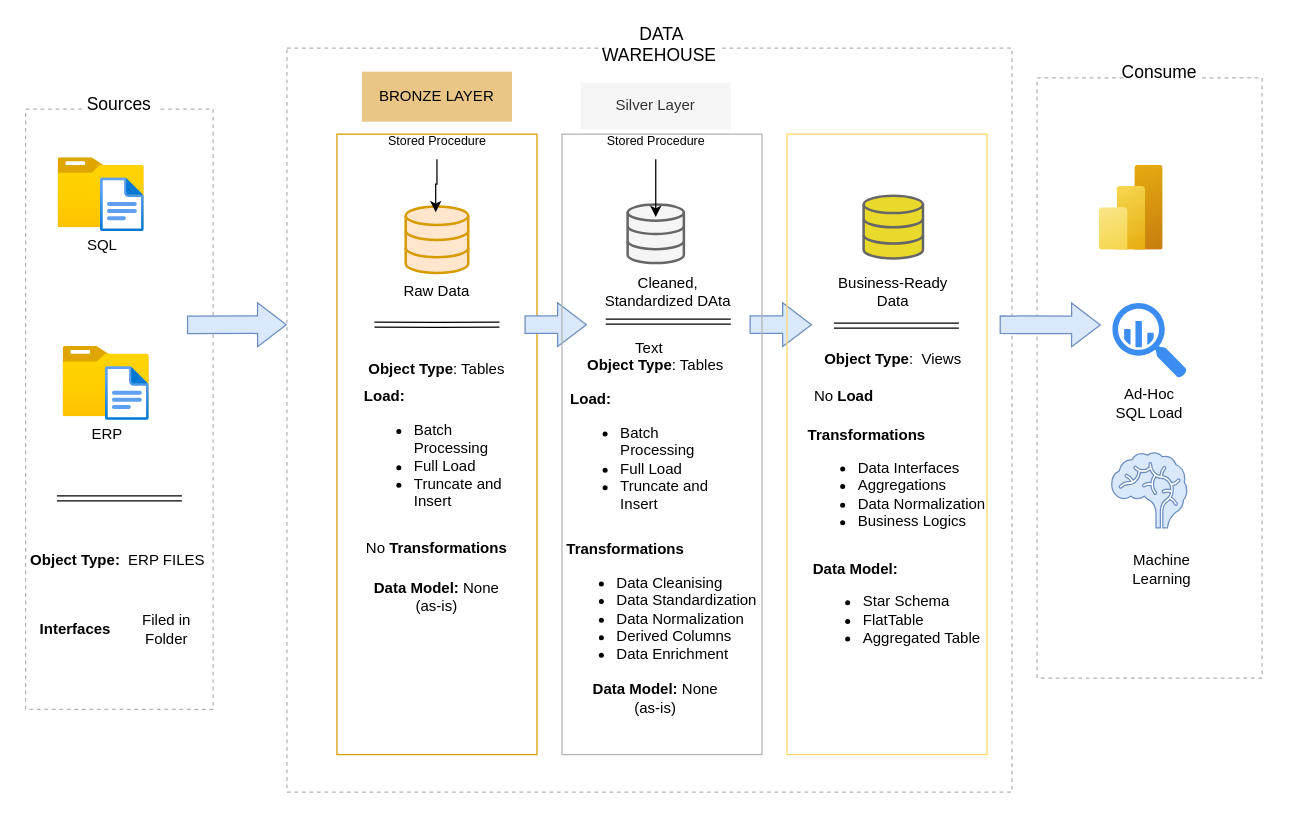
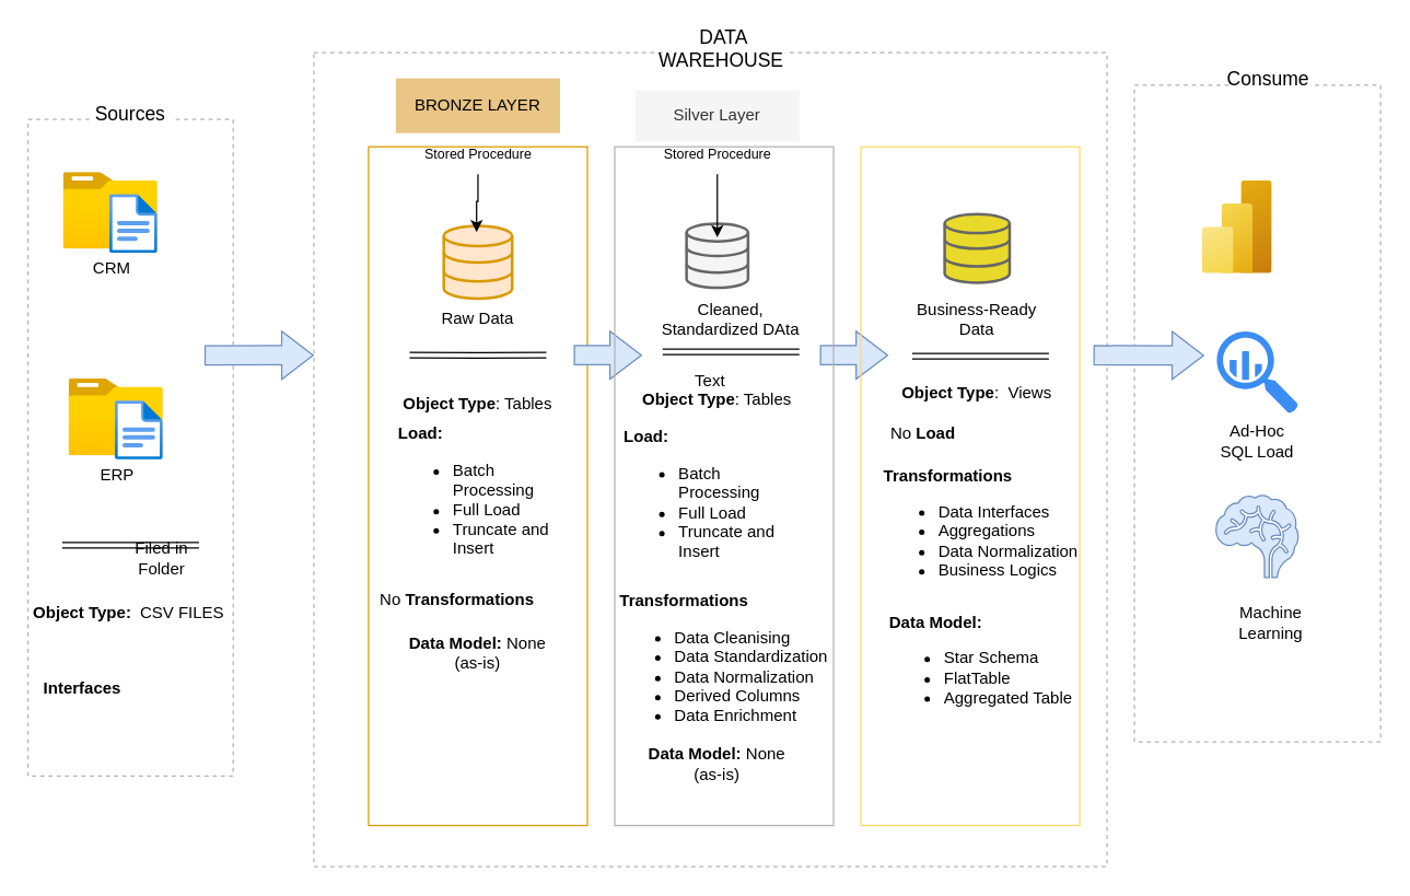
  <mxCell id="0" />
  <mxCell id="1" parent="0" />
  <mxCell id="2" value="" style="rounded=0;whiteSpace=wrap;html=1;fillColor=none;strokeColor=#B3B3B3;dashed=1;" parent="1" vertex="1"><mxGeometry x="229" y="38" width="580" height="595" as="geometry" /></mxCell>
  <mxCell id="3" value="" style="rounded=0;whiteSpace=wrap;html=1;fillColor=none;strokeColor=#B3B3B3;dashed=1;" parent="1" vertex="1"><mxGeometry x="20" y="86.8" width="150" height="480" as="geometry" /></mxCell>
  <mxCell id="4" value="" style="rounded=0;whiteSpace=wrap;html=1;fillColor=none;dashed=1;strokeColor=#B3B3B3;" parent="1" vertex="1"><mxGeometry x="829" y="61.78" width="180" height="480" as="geometry" /></mxCell>
  <mxCell id="5" value="&lt;font style=&quot;font-size: 14px;&quot;&gt;Consume&amp;nbsp;&lt;/font&gt;" style="text;html=1;align=center;verticalAlign=middle;whiteSpace=wrap;rounded=0;fillColor=default;" parent="1" vertex="1"><mxGeometry x="899" y="41.78" width="60" height="30" as="geometry" /></mxCell>
  <mxCell id="6" value="BRONZE LAYER" style="rounded=0;whiteSpace=wrap;html=1;labelBackgroundColor=light-dark(#e9c586, #ededed);fillColor=light-dark(#e9c586, #ededed);strokeColor=none;" parent="1" vertex="1"><mxGeometry x="289" y="56.78" width="120" height="40" as="geometry" /></mxCell>
  <mxCell id="7" value="" style="rounded=0;whiteSpace=wrap;html=1;labelBackgroundColor=light-dark(#e9c586, #ededed);fillColor=none;strokeColor=#D79B00;" parent="1" vertex="1"><mxGeometry x="269" y="106.78" width="160" height="496.22" as="geometry" /></mxCell>
  <mxCell id="8" value="Silver Layer" style="rounded=0;whiteSpace=wrap;html=1;labelBackgroundColor=light-dark(#f5f5f5, #ededed);fillColor=#f5f5f5;fontColor=#333333;strokeColor=none;" parent="1" vertex="1"><mxGeometry x="464" y="65.56" width="120" height="37.44" as="geometry" /></mxCell>
- <mxCell id="9" value="SQL" style="image;aspect=fixed;html=1;points=[];align=center;fontSize=12;image=img/lib/azure2/general/Folder_Blank.svg;" parent="1" vertex="1"><mxGeometry x="46" y="125.8" width="69" height="56.0" as="geometry" /></mxCell>
+ <mxCell id="9" value="CRM" style="image;aspect=fixed;html=1;points=[];align=center;fontSize=12;image=img/lib/azure2/general/Folder_Blank.svg;" parent="1" vertex="1"><mxGeometry x="46" y="125.8" width="69" height="56.0" as="geometry" /></mxCell>
  <mxCell id="10" value="" style="image;aspect=fixed;html=1;points=[];align=center;fontSize=12;image=img/lib/azure2/general/File.svg;" parent="1" vertex="1"><mxGeometry x="80" y="141.8" width="35" height="43.13" as="geometry" /></mxCell>
  <mxCell id="11" value="ERP" style="image;aspect=fixed;html=1;points=[];align=center;fontSize=12;image=img/lib/azure2/general/Folder_Blank.svg;" parent="1" vertex="1"><mxGeometry x="50" y="276.8" width="69" height="56.0" as="geometry" /></mxCell>
  <mxCell id="12" value="" style="image;aspect=fixed;html=1;points=[];align=center;fontSize=12;image=img/lib/azure2/general/File.svg;" parent="1" vertex="1"><mxGeometry x="84" y="292.8" width="35" height="43.13" as="geometry" /></mxCell>
  <mxCell id="13" value="" style="shape=link;html=1;rounded=0;" parent="1" edge="1"><mxGeometry width="100" relative="1" as="geometry"><mxPoint x="45" y="398.02" as="sourcePoint" /><mxPoint x="145" y="398.02" as="targetPoint" /></mxGeometry></mxCell>
- <mxCell id="14" value="ERP FILES" style="text;html=1;align=center;verticalAlign=middle;whiteSpace=wrap;rounded=0;" parent="1" vertex="1"><mxGeometry x="96" y="433.02" width="74" height="30" as="geometry" /></mxCell>
- <mxCell id="15" value="Filed in Folder" style="text;html=1;align=center;verticalAlign=middle;whiteSpace=wrap;rounded=0;" parent="1" vertex="1"><mxGeometry x="96" y="488.02" width="74" height="30" as="geometry" /></mxCell>
+ <mxCell id="14" value="CSV FILES" style="text;html=1;align=center;verticalAlign=middle;whiteSpace=wrap;rounded=0;" parent="1" vertex="1"><mxGeometry x="96" y="433.02" width="74" height="30" as="geometry" /></mxCell>
+ <mxCell id="15" value="Filed in Folder" style="text;html=1;align=center;verticalAlign=middle;whiteSpace=wrap;rounded=0;" parent="1" vertex="1"><mxGeometry x="81" y="393.02" width="74" height="30" as="geometry" /></mxCell>
  <mxCell id="16" value="&lt;b&gt;Object Type:&lt;/b&gt;" style="text;html=1;align=center;verticalAlign=middle;whiteSpace=wrap;rounded=0;" parent="1" vertex="1"><mxGeometry x="20" y="433.02" width="80" height="30" as="geometry" /></mxCell>
  <mxCell id="17" value="&lt;b&gt;Interfaces&lt;/b&gt;" style="text;html=1;align=center;verticalAlign=middle;whiteSpace=wrap;rounded=0;" parent="1" vertex="1"><mxGeometry x="30" y="488.02" width="60" height="30" as="geometry" /></mxCell>
  <mxCell id="18" value="" style="html=1;verticalLabelPosition=bottom;align=center;labelBackgroundColor=#ffffff;verticalAlign=top;strokeWidth=2;strokeColor=#d79b00;shadow=0;dashed=0;shape=mxgraph.ios7.icons.data;fillColor=#ffe6cc;" parent="1" vertex="1"><mxGeometry x="324" y="164.69" width="50" height="53.09" as="geometry" /></mxCell>
  <mxCell id="19" value="" style="shape=flexArrow;endArrow=classic;html=1;rounded=0;fillColor=#dae8fc;strokeColor=#6c8ebf;width=14;endSize=7.33;" parent="1" edge="1"><mxGeometry width="50" height="50" relative="1" as="geometry"><mxPoint x="149" y="259.26" as="sourcePoint" /><mxPoint x="229" y="259.19" as="targetPoint" /></mxGeometry></mxCell>
  <mxCell id="20" value="" style="shape=flexArrow;endArrow=classic;html=1;rounded=0;fillColor=#dae8fc;strokeColor=#6c8ebf;width=14;endSize=7.33;" parent="1" edge="1"><mxGeometry width="50" height="50" relative="1" as="geometry"><mxPoint x="419" y="259.19" as="sourcePoint" /><mxPoint x="469" y="259.19" as="targetPoint" /></mxGeometry></mxCell>
  <mxCell id="21" value="" style="shape=flexArrow;endArrow=classic;html=1;rounded=0;fillColor=#dae8fc;strokeColor=#6c8ebf;width=14;endSize=7.33;" parent="1" edge="1"><mxGeometry width="50" height="50" relative="1" as="geometry"><mxPoint x="599" y="259.19" as="sourcePoint" /><mxPoint x="649" y="259.19" as="targetPoint" /></mxGeometry></mxCell>
  <mxCell id="22" value="" style="shape=flexArrow;endArrow=classic;html=1;rounded=0;fillColor=#dae8fc;strokeColor=#6c8ebf;width=14;endSize=7.33;entryX=0.006;entryY=0.417;entryDx=0;entryDy=0;entryPerimeter=0;" parent="1" edge="1"><mxGeometry width="50" height="50" relative="1" as="geometry"><mxPoint x="799" y="259.19" as="sourcePoint" /><mxPoint x="880.08" y="259.35" as="targetPoint" /><Array as="points" /></mxGeometry></mxCell>
  <mxCell id="23" value="Raw Data" style="text;html=1;align=center;verticalAlign=middle;whiteSpace=wrap;rounded=0;" parent="1" vertex="1"><mxGeometry x="319" y="217.78" width="60" height="30" as="geometry" /></mxCell>
  <mxCell id="24" value="" style="shape=link;html=1;rounded=0;" parent="1" edge="1"><mxGeometry width="100" relative="1" as="geometry"><mxPoint x="299" y="259.19" as="sourcePoint" /><mxPoint x="399" y="259.19" as="targetPoint" /><Array as="points"><mxPoint x="349" y="259.28" /></Array></mxGeometry></mxCell>
  <mxCell id="25" value="&lt;b&gt;Object Type&lt;/b&gt;: Tables" style="text;html=1;align=center;verticalAlign=middle;whiteSpace=wrap;rounded=0;" parent="1" vertex="1"><mxGeometry x="289" y="279.91" width="120" height="30" as="geometry" /></mxCell>
  <mxCell id="26" value="&lt;font style=&quot;font-size: 14px;&quot;&gt;DATA WAREHOUSE&amp;nbsp;&lt;/font&gt;" style="text;html=1;align=center;verticalAlign=middle;whiteSpace=wrap;rounded=0;fillColor=default;" parent="1" vertex="1"><mxGeometry x="484" y="20" width="90" height="30" as="geometry" /></mxCell>
  <mxCell id="27" value="&lt;font style=&quot;font-size: 14px;&quot;&gt;Sources&lt;/font&gt;" style="text;html=1;align=center;verticalAlign=middle;whiteSpace=wrap;rounded=0;fillColor=default;" parent="1" vertex="1"><mxGeometry x="65" y="68.02" width="60" height="30" as="geometry" /></mxCell>
  <mxCell id="28" value="" style="image;aspect=fixed;html=1;points=[];align=center;fontSize=12;image=img/lib/azure2/analytics/Power_BI_Embedded.svg;" vertex="1" parent="1"><mxGeometry x="879" y="131.78" width="51" height="68" as="geometry" /></mxCell>
  <mxCell id="29" value="" style="sketch=0;html=1;aspect=fixed;strokeColor=none;shadow=0;fillColor=#3B8DF1;verticalAlign=top;labelPosition=center;verticalLabelPosition=bottom;shape=mxgraph.gcp2.big_query" vertex="1" parent="1"><mxGeometry x="889.3" y="241.78" width="59.4" height="60" as="geometry" /></mxCell>
  <mxCell id="30" value="" style="shape=mxgraph.signs.healthcare.brain;html=1;pointerEvents=1;fillColor=#dae8fc;strokeColor=#6c8ebf;verticalLabelPosition=bottom;verticalAlign=top;align=center;" vertex="1" parent="1"><mxGeometry x="888.7" y="361.78" width="60" height="60" as="geometry" /></mxCell>
  <mxCell id="31" value="&lt;b&gt;Load:&lt;/b&gt;&lt;div&gt;&lt;ul&gt;&lt;li&gt;Batch Processing&amp;nbsp;&lt;/li&gt;&lt;li&gt;Full Load&lt;/li&gt;&lt;li&gt;Truncate and Insert&lt;/li&gt;&lt;/ul&gt;&lt;/div&gt;" style="text;html=1;align=left;verticalAlign=middle;whiteSpace=wrap;rounded=0;" vertex="1" parent="1"><mxGeometry x="289" y="319.91" width="120" height="90" as="geometry" /></mxCell>
- <mxCell id="32" value="No&lt;b&gt; Transformations&lt;/b&gt;" style="text;html=1;align=center;verticalAlign=middle;whiteSpace=wrap;rounded=0;" vertex="1" parent="1"><mxGeometry x="289" y="423" width="120" height="30" as="geometry" /></mxCell>
+ <mxCell id="32" value="No&lt;b&gt; Transformations&lt;/b&gt;" style="text;html=1;align=center;verticalAlign=middle;whiteSpace=wrap;rounded=0;" vertex="1" parent="1"><mxGeometry x="274" y="423" width="120" height="30" as="geometry" /></mxCell>
  <mxCell id="33" value="&lt;b&gt;Data Model:&lt;/b&gt; None (as-is)" style="text;html=1;align=center;verticalAlign=middle;whiteSpace=wrap;rounded=0;" vertex="1" parent="1"><mxGeometry x="289" y="461.78" width="120" height="30" as="geometry" /></mxCell>
  <mxCell id="34" value="" style="rounded=0;whiteSpace=wrap;html=1;labelBackgroundColor=light-dark(#e9c586, #ededed);fillColor=none;strokeColor=#B3B3B3;" vertex="1" parent="1"><mxGeometry x="449" y="106.78" width="160" height="496.22" as="geometry" /></mxCell>
  <mxCell id="35" value="" style="rounded=0;whiteSpace=wrap;html=1;labelBackgroundColor=light-dark(#e9c586, #ededed);fillColor=none;strokeColor=#FFD966;" vertex="1" parent="1"><mxGeometry x="629" y="106.78" width="160" height="496.22" as="geometry" /></mxCell>
  <mxCell id="36" value="" style="html=1;verticalLabelPosition=bottom;align=center;labelBackgroundColor=#ffffff;verticalAlign=top;strokeWidth=2;strokeColor=#666666;shadow=0;dashed=0;shape=mxgraph.ios7.icons.data;fillColor=light-dark(#e9d92b, #1a1a1a);fontColor=#333333;" vertex="1" parent="1"><mxGeometry x="690.25" y="156.13" width="47.5" height="50" as="geometry" /></mxCell>
  <mxCell id="37" value="Business-Ready Data" style="text;html=1;align=center;verticalAlign=middle;whiteSpace=wrap;rounded=0;" vertex="1" parent="1"><mxGeometry x="659" y="217.78" width="110" height="30" as="geometry" /></mxCell>
  <mxCell id="38" value="" style="shape=link;html=1;rounded=0;" edge="1" parent="1"><mxGeometry width="100" relative="1" as="geometry"><mxPoint x="666.5" y="259.91" as="sourcePoint" /><mxPoint x="766.5" y="259.91" as="targetPoint" /></mxGeometry></mxCell>
  <mxCell id="39" value="&lt;b&gt;Object Type&lt;/b&gt;:&amp;nbsp; Views" style="text;html=1;align=center;verticalAlign=middle;whiteSpace=wrap;rounded=0;" vertex="1" parent="1"><mxGeometry x="654" y="272.41" width="120" height="30" as="geometry" /></mxCell>
  <mxCell id="40" value="No&lt;b&gt; Load&lt;/b&gt;" style="text;html=1;align=left;verticalAlign=middle;whiteSpace=wrap;rounded=0;" vertex="1" parent="1"><mxGeometry x="649" y="272.41" width="120" height="90" as="geometry" /></mxCell>
  <mxCell id="41" value="" style="html=1;verticalLabelPosition=bottom;align=center;labelBackgroundColor=#ffffff;verticalAlign=top;strokeWidth=2;strokeColor=#666666;shadow=0;dashed=0;shape=mxgraph.ios7.icons.data;fillColor=#f5f5f5;fontColor=#333333;" vertex="1" parent="1"><mxGeometry x="501.5" y="163" width="45" height="46.91" as="geometry" /></mxCell>
  <mxCell id="42" value="Cleaned, Standardized DAta" style="text;html=1;align=center;verticalAlign=middle;whiteSpace=wrap;rounded=0;" vertex="1" parent="1"><mxGeometry x="479" y="217.78" width="110" height="30" as="geometry" /></mxCell>
  <mxCell id="43" value="" style="shape=link;html=1;rounded=0;" edge="1" parent="1"><mxGeometry width="100" relative="1" as="geometry"><mxPoint x="484" y="256.78" as="sourcePoint" /><mxPoint x="584" y="256.78" as="targetPoint" /></mxGeometry></mxCell>
  <mxCell id="44" value="&lt;b&gt;Load:&lt;/b&gt;&lt;div&gt;&lt;ul&gt;&lt;li&gt;Batch Processing&lt;/li&gt;&lt;li&gt;Full Load&lt;/li&gt;&lt;li&gt;Truncate and Insert&lt;/li&gt;&lt;/ul&gt;&lt;/div&gt;" style="text;html=1;align=left;verticalAlign=middle;whiteSpace=wrap;rounded=0;" vertex="1" parent="1"><mxGeometry x="454" y="321.78" width="120" height="90" as="geometry" /></mxCell>
  <mxCell id="45" value="&lt;b&gt;Object Type&lt;/b&gt;: Tables" style="text;html=1;align=center;verticalAlign=middle;whiteSpace=wrap;rounded=0;" vertex="1" parent="1"><mxGeometry x="464" y="276.78" width="120" height="30" as="geometry" /></mxCell>
  <mxCell id="46" value="&lt;div style=&quot;text-align: left;&quot;&gt;&lt;b style=&quot;background-color: transparent; color: light-dark(rgb(0, 0, 0), rgb(255, 255, 255));&quot;&gt;Transformations&lt;/b&gt;&lt;/div&gt;&lt;div style=&quot;text-align: left;&quot;&gt;&lt;ul&gt;&lt;li&gt;Data Cleanising&lt;/li&gt;&lt;li&gt;Data Standardization&lt;/li&gt;&lt;li&gt;Data Normalization&lt;/li&gt;&lt;li&gt;Derived Columns&lt;/li&gt;&lt;li&gt;Data Enrichment&lt;/li&gt;&lt;/ul&gt;&lt;/div&gt;" style="text;html=1;align=center;verticalAlign=middle;whiteSpace=wrap;rounded=0;" vertex="1" parent="1"><mxGeometry x="449" y="471.78" width="160" height="30" as="geometry" /></mxCell>
  <mxCell id="47" value="&lt;b&gt;Data Model: &lt;/b&gt;None (as-is)" style="text;html=1;align=center;verticalAlign=middle;whiteSpace=wrap;rounded=0;" vertex="1" parent="1"><mxGeometry x="464" y="543" width="120" height="30" as="geometry" /></mxCell>
  <mxCell id="48" value="&lt;div style=&quot;text-align: left;&quot;&gt;&lt;b style=&quot;background-color: transparent; color: light-dark(rgb(0, 0, 0), rgb(255, 255, 255));&quot;&gt;Transformations&lt;/b&gt;&lt;/div&gt;&lt;div style=&quot;text-align: left;&quot;&gt;&lt;ul&gt;&lt;li&gt;Data Interfaces&lt;/li&gt;&lt;li&gt;Aggregations&lt;/li&gt;&lt;li&gt;Data Normalization&lt;/li&gt;&lt;li&gt;Business Logics&lt;/li&gt;&lt;/ul&gt;&lt;/div&gt;" style="text;html=1;align=center;verticalAlign=middle;whiteSpace=wrap;rounded=0;" vertex="1" parent="1"><mxGeometry x="636.5" y="373" width="160" height="30" as="geometry" /></mxCell>
  <mxCell id="49" value="&lt;div style=&quot;text-align: left;&quot;&gt;&lt;b style=&quot;background-color: transparent; color: light-dark(rgb(0, 0, 0), rgb(255, 255, 255));&quot;&gt;Data Model:&lt;/b&gt;&lt;/div&gt;&lt;div style=&quot;text-align: left;&quot;&gt;&lt;ul&gt;&lt;li&gt;Star Schema&lt;/li&gt;&lt;li&gt;FlatTable&lt;/li&gt;&lt;li&gt;Aggregated Table&lt;/li&gt;&lt;/ul&gt;&lt;/div&gt;" style="text;html=1;align=center;verticalAlign=middle;whiteSpace=wrap;rounded=0;" vertex="1" parent="1"><mxGeometry x="636.5" y="473" width="160" height="30" as="geometry" /></mxCell>
  <mxCell id="50" value="Text" style="text;html=1;align=center;verticalAlign=middle;whiteSpace=wrap;rounded=0;" vertex="1" parent="1"><mxGeometry x="489" y="263" width="60" height="30" as="geometry" /></mxCell>
  <mxCell id="51" value="Ad-Hoc SQL Load" style="text;html=1;align=center;verticalAlign=middle;whiteSpace=wrap;rounded=0;" vertex="1" parent="1"><mxGeometry x="888.7" y="306.78" width="60" height="30" as="geometry" /></mxCell>
  <mxCell id="52" value="Machine Learning" style="text;html=1;align=center;verticalAlign=middle;whiteSpace=wrap;rounded=0;" vertex="1" parent="1"><mxGeometry x="899" y="439.91" width="60" height="30" as="geometry" /></mxCell>
  <mxCell id="53" value="&lt;span style=&quot;font-size: 10px;&quot;&gt;Stored Procedure&lt;/span&gt;" style="text;html=1;align=center;verticalAlign=middle;whiteSpace=wrap;rounded=0;" vertex="1" parent="1"><mxGeometry x="281.5" y="96.78" width="135" height="30" as="geometry" /></mxCell>
  <mxCell id="54" value="&lt;span style=&quot;font-size: 10px;&quot;&gt;Stored Procedure&lt;/span&gt;" style="text;html=1;align=center;verticalAlign=middle;whiteSpace=wrap;rounded=0;" vertex="1" parent="1"><mxGeometry x="456.5" y="96.78" width="135" height="30" as="geometry" /></mxCell>
  <mxCell id="55" style="edgeStyle=orthogonalEdgeStyle;rounded=0;orthogonalLoop=1;jettySize=auto;html=1;entryX=0.48;entryY=0.085;entryDx=0;entryDy=0;entryPerimeter=0;" edge="1" parent="1" source="53" target="18"><mxGeometry relative="1" as="geometry" /></mxCell>
  <mxCell id="56" style="edgeStyle=orthogonalEdgeStyle;rounded=0;orthogonalLoop=1;jettySize=auto;html=1;entryX=0.5;entryY=0.213;entryDx=0;entryDy=0;entryPerimeter=0;" edge="1" parent="1" source="54" target="41"><mxGeometry relative="1" as="geometry" /></mxCell>
